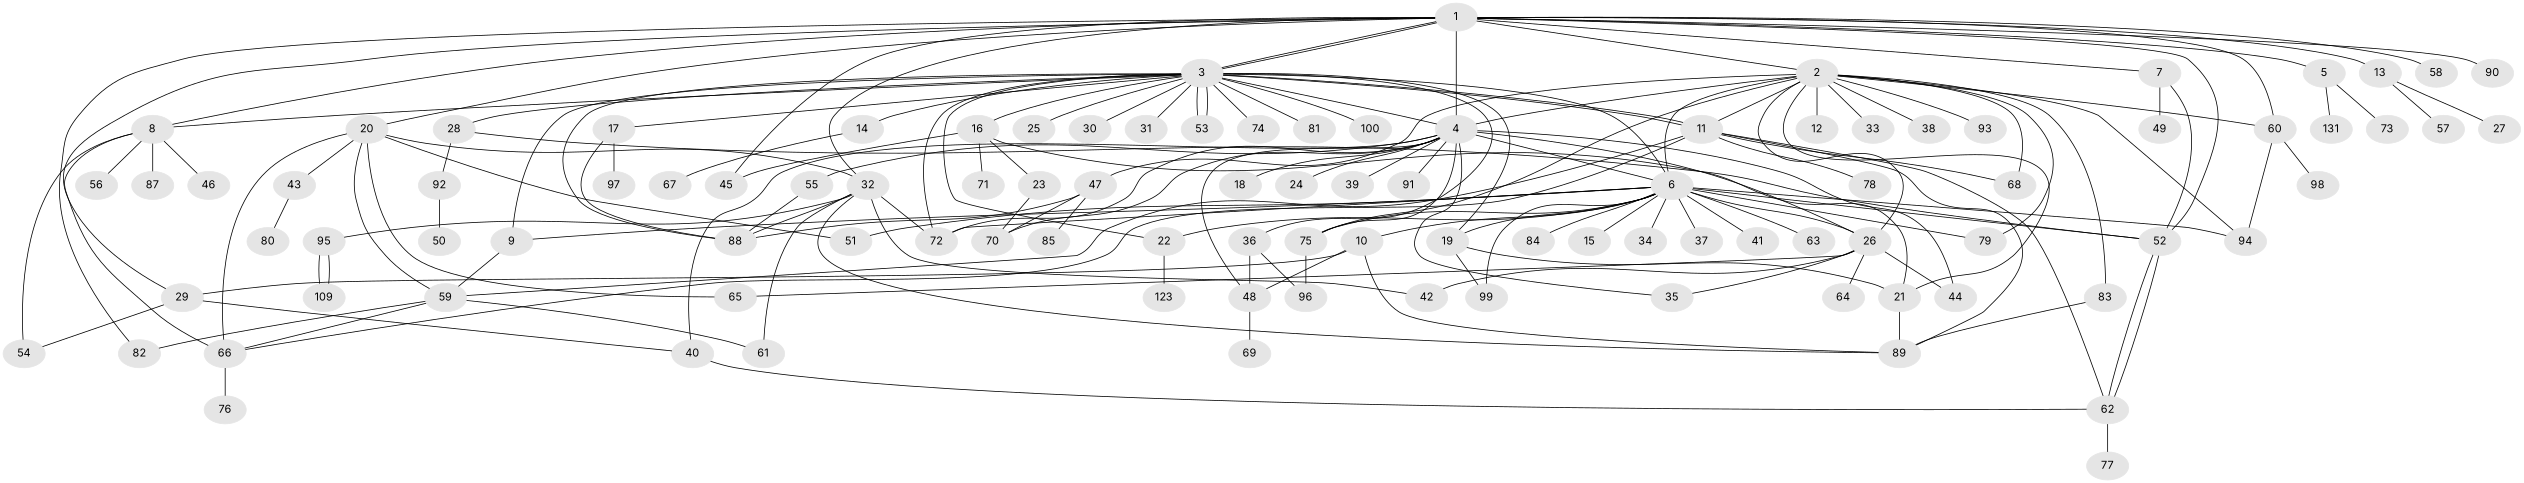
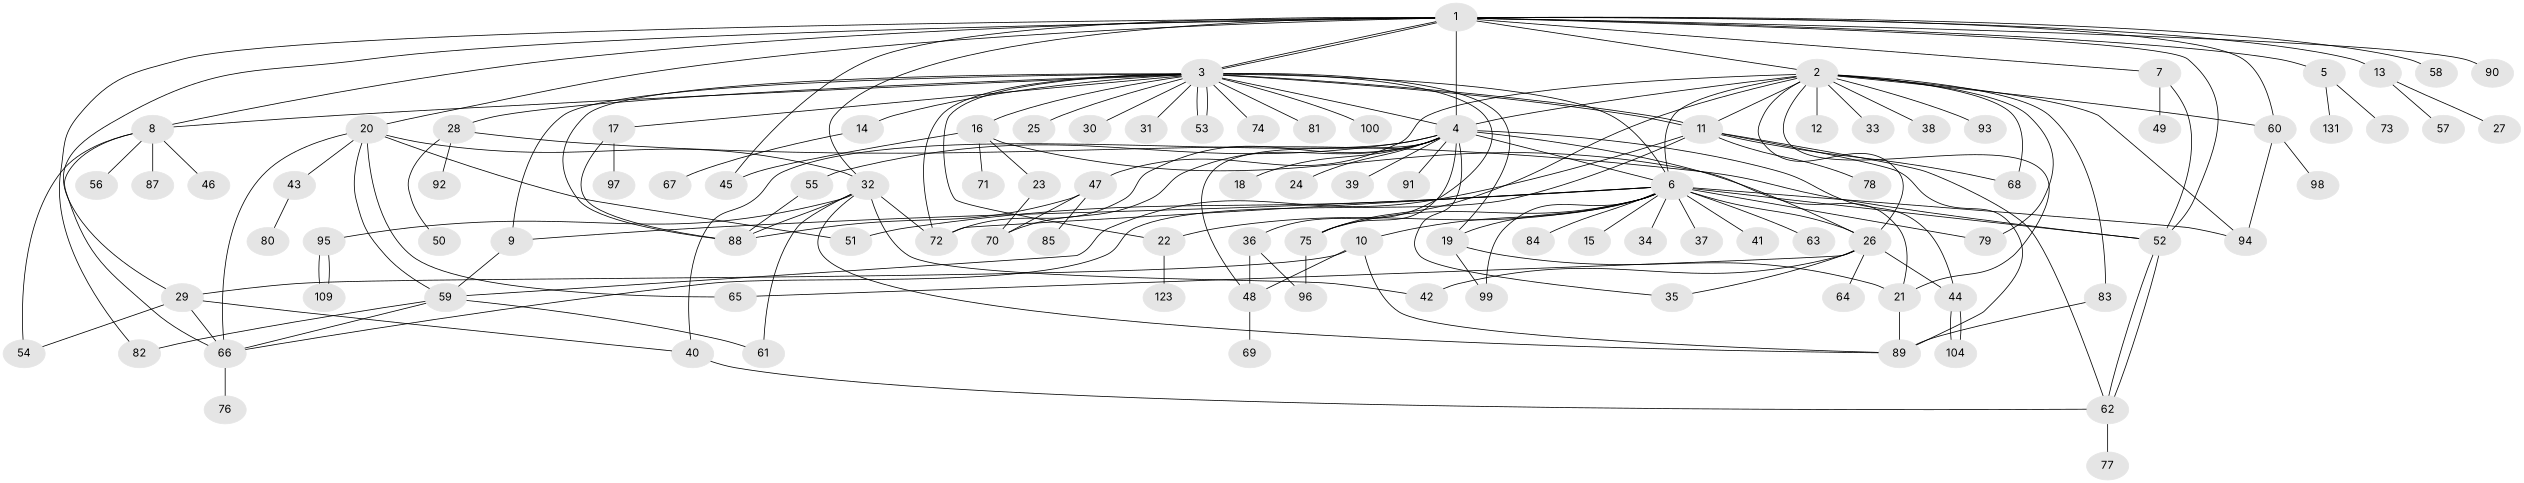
  graph {
    fontname=Inter
    node [color=gray90 fontname=Inter style=filled]
    edge [fontname=Inter]
    1
    2
    3
    4
    5
    7
    8
    13
    20
    29
    32
    45
    52
    58
    60
    82
    90
    6
    11
    12
    21
    26
    33
    38
    47
    68
    75
    79
    83
    93
    94
    9
    14
    16
    17
    19
    22
    25
    28
    30
    31
    36
    53
    72
    74
    81
    88
    100
    70
    18
    24
    35
    39
    40
    44
    48
    55
    91
    73
    n60 [label=131]
    49
    46
    54
    56
    66
    87
    27
    57
    51
    59
    43
    65
    89
    42
    61
    95
    62
    98
    10
    15
    34
    37
    41
    63
    84
    99
    78
    64
    85
    96
    67
    23
    71
    97
    n95 [label=123]
    50
    92
+   104
    69
    76
    77
    80
    n103 [label=109]
    1 -- 2
    1 -- 3
    1 -- 3
    1 -- 4
    1 -- 5
    1 -- 7
    1 -- 8
    1 -- 13
    1 -- 20
    1 -- 29
    1 -- 32
    1 -- 45
    1 -- 52
    1 -- 58
    1 -- 60
    1 -- 82
    1 -- 90
    2 -- 4
    2 -- 60
    2 -- 6
    2 -- 11
    2 -- 12
    2 -- 21
    2 -- 26
    2 -- 33
    2 -- 38
    2 -- 47
    2 -- 68
    2 -- 75
    2 -- 79
    2 -- 83
    2 -- 93
    2 -- 94
    3 -- 4
    3 -- 8
    3 -- 6
    3 -- 11
    3 -- 11
    3 -- 9
    3 -- 14
    3 -- 16
    3 -- 17
    3 -- 19
    3 -- 22
    3 -- 25
    3 -- 28
    3 -- 30
    3 -- 31
    3 -- 36
    3 -- 53
    3 -- 53
    3 -- 72
    3 -- 74
    3 -- 81
    3 -- 88
    3 -- 100
    4 -- 6
    4 -- 26
    4 -- 75
    4 -- 72
    4 -- 70
    4 -- 18
    4 -- 24
    4 -- 35
    4 -- 39
    4 -- 40
    4 -- 44
    4 -- 48
    4 -- 55
    4 -- 91
    5 -- 73
    5 -- n60
    7 -- 52
    7 -- 49
    8 -- 46
    8 -- 54
    8 -- 56
    8 -- 66
    8 -- 87
    13 -- 27
    13 -- 57
    20 -- 32
    20 -- 66
    20 -- 51
    20 -- 59
    20 -- 43
    20 -- 65
    29 -- 40
    29 -- 54
+   29 -- 66
    32 -- 72
    32 -- 88
    32 -- 89
    32 -- 42
    32 -- 61
    32 -- 95
    52 -- 62
    52 -- 62
    60 -- 94
    60 -- 98
    6 -- 52
    6 -- 26
    6 -- 75
    6 -- 79
    6 -- 94
    6 -- 9
    6 -- 19
    6 -- 22
    6 -- 72
    6 -- 51
    6 -- 10
    6 -- 15
    6 -- 34
    6 -- 37
    6 -- 41
    6 -- 63
    6 -- 84
    6 -- 99
    11 -- 68
    11 -- 66
    11 -- 59
    11 -- 89
    11 -- 62
    11 -- 78
    21 -- 89
    26 -- 35
    26 -- 44
    26 -- 65
    26 -- 42
    26 -- 64
    47 -- 88
    47 -- 70
    47 -- 85
    75 -- 96
    83 -- 89
    9 -- 59
    14 -- 67
    16 -- 45
    16 -- 21
    16 -- 23
    16 -- 71
    17 -- 88
    17 -- 97
    19 -- 21
    19 -- 99
    22 -- n95
    28 -- 52
-   92 -- 50
+   28 -- 50
    28 -- 92
    36 -- 48
    36 -- 96
    40 -- 62
+   44 -- 104
+   44 -- 104
    48 -- 69
    55 -- 88
    66 -- 76
    59 -- 82
    59 -- 66
    59 -- 61
    43 -- 80
    95 -- n103
    95 -- n103
    62 -- 77
    10 -- 29
    10 -- 48
    10 -- 89
    23 -- 70
  }
